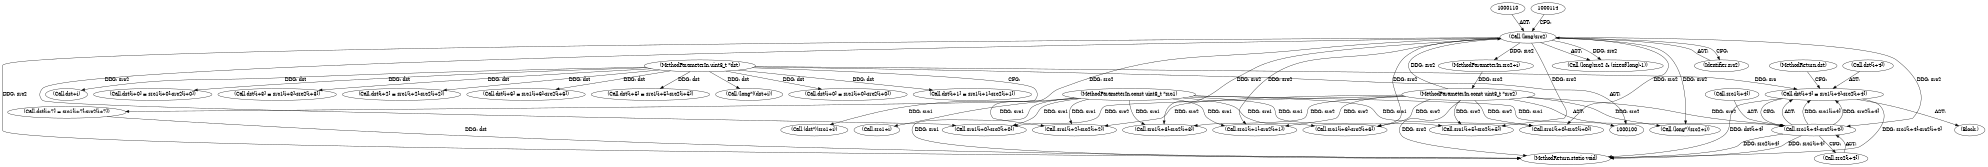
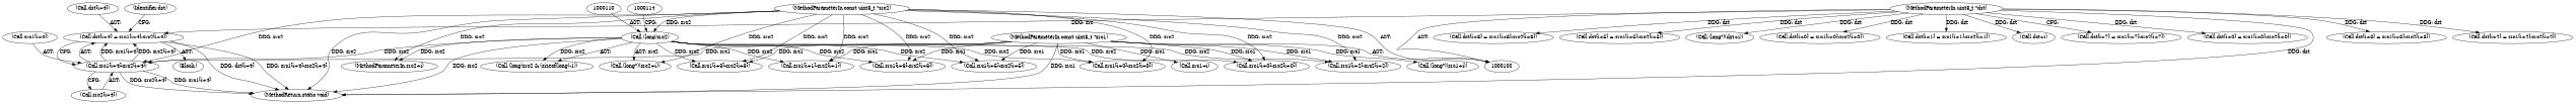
  digraph {
    n1 [label="(Call,dst[i+4] = src1[i+4]-src2[i+4])"]
    n2 [label="(Call,src1[i+4]-src2[i+4])"]
    n3 [label="(MethodReturn,static void)"]
    n4 [label="(Block,)"]
    n5 [label="(Call,src2[i+4])"]
    n6 [label="(MethodParameterIn,const uint8_t *src1)"]
    n7 [label="(Call,src1[i+0]-src2[i+0])"]
    n8 [label="(Call,src1[i+2]-src2[i+2])"]
    n9 [label="(Call,src1[i+3]-src2[i+3])"]
-   n10 [label="(Call,(dst*)(src1+i))"]
+   n10 [label="(Call,(long*)(src1+i))"]
    n11 [label="(Call,src1[i+1]-src2[i+1])"]
    n12 [label="(Call,src1+i)"]
    n13 [label="(Call,src1[i+6]-src2[i+6])"]
    n14 [label="(Call,src1[i+5]-src2[i+5])"]
    n15 [label="(Call,src1[i+0]-src2[i+0])"]
    1000100
    n17 [label="(Call,(long)src2)"]
    n18 [label="(Call,(long)src2 & (sizeof(long)-1))"]
    n19 [label="(MethodParameterIn,src2+i)"]
    n20 [label="(Call,(long*)(src2+i))"]
-   n21 [label="(Identifier,src2)"]
    n22 [label="(MethodParameterIn,const uint8_t *src2)"]
    n23 [label="(MethodParameterIn,uint8_t *dst)"]
    n24 [label="(Call,dst+i)"]
    n25 [label="(Call,dst[i+7] = src1[i+7]-src2[i+7])"]
    n26 [label="(Call,dst[i+0] = src1[i+0]-src2[i+0])"]
    n27 [label="(Call,dst[i+3] = src1[i+3]-src2[i+3])"]
    n28 [label="(Call,dst[i+2] = src1[i+2]-src2[i+2])"]
    n29 [label="(Call,dst[i+6] = src1[i+6]-src2[i+6])"]
    n30 [label="(Call,dst[i+5] = src1[i+5]-src2[i+5])"]
    n31 [label="(Call,(long*)(dst+i))"]
    n32 [label="(Call,dst[i+0] = src1[i+0]-src2[i+0])"]
    n33 [label="(Call,dst[i+1] = src1[i+1]-src2[i+1])"]
    n34 [label="(Call,src1[i+4])"]
-   n35 [label="(MethodReturn,dst)"]
+   n35 [label="(Identifier,dst)"]
    n36 [label="(Call,dst[i+4])"]
    1000110
    1000114
    n1 -> n2 [label="CFG: "]
    n1 -> n3 [label="DDG: dst[i+4]"]
    n1 -> n3 [label="DDG: src1[i+4]-src2[i+4]"]
    n1 -> n4 [label="AST: "]
    n2 -> n1 [label="AST: "]
    n2 -> n1 [label="DDG: src1[i+4]"]
    n2 -> n1 [label="DDG: src2[i+4]"]
    n2 -> n3 [label="DDG: src2[i+4]"]
    n2 -> n3 [label="DDG: src1[i+4]"]
    n2 -> n5 [label="CFG: "]
    n5 -> n2 [label="AST: "]
    n6 -> n2 [label="DDG: src1"]
    n6 -> n3 [label="DDG: src1"]
    n6 -> n7 [label="DDG: src1"]
    n6 -> n8 [label="DDG: src1"]
    n6 -> n9 [label="DDG: src1"]
    n6 -> n10 [label="DDG: src1"]
    n6 -> n11 [label="DDG: src1"]
    n6 -> n12 [label="DDG: src1"]
    n6 -> n13 [label="DDG: src1"]
    n6 -> n14 [label="DDG: src1"]
    n6 -> n15 [label="DDG: src1"]
+   n6 -> 1000100 [label="AST: "]
    n17 -> n2 [label="DDG: src2"]
    n17 -> n3 [label="DDG: src2"]
    n17 -> n7 [label="DDG: src2"]
    n17 -> n8 [label="DDG: src2"]
    n17 -> n9 [label="DDG: src2"]
    n17 -> n11 [label="DDG: src2"]
    n17 -> n13 [label="DDG: src2"]
    n17 -> n14 [label="DDG: src2"]
    n17 -> n15 [label="DDG: src2"]
    n17 -> n18 [label="AST: "]
    n17 -> n18 [label="DDG: src2"]
    n17 -> n19 [label="DDG: src2"]
-   n17 -> n20 [label="DDG: src2"]
-   n17 -> n21 [label="CFG: "]
-   n21 -> n17 [label="AST: "]
+   n17 -> n20 [label="AST: src2"]
    n22 -> n2 [label="DDG: src2"]
    n22 -> n3 [label="DDG: src2"]
    n22 -> n7 [label="DDG: src2"]
    n22 -> n8 [label="DDG: src2"]
    n22 -> n9 [label="DDG: src2"]
    n22 -> n11 [label="DDG: src2"]
    n22 -> n13 [label="DDG: src2"]
    n22 -> n14 [label="DDG: src2"]
    n22 -> n15 [label="DDG: src2"]
    n22 -> 1000100 [label="AST: "]
    n22 -> n17 [label="DDG: src2"]
-   n19 -> n22 [label="DDG: src2"]
+   n22 -> n19 [label="DDG: src2"]
    n22 -> n20 [label="DDG: src2"]
    n23 -> n1 [label="DDG: src"]
-   n25 -> n3 [label="DDG: dst"]
+   n23 -> n3 [label="DDG: dst"]
    n23 -> 1000100 [label="AST: "]
    n23 -> n24 [label="DDG: dst"]
    n23 -> n25 [label="CFG: "]
    n23 -> n26 [label="DDG: dst"]
    n23 -> n27 [label="DDG: dst"]
    n23 -> n28 [label="DDG: dst"]
    n23 -> n29 [label="DDG: dst"]
    n23 -> n30 [label="DDG: dst"]
    n23 -> n31 [label="DDG: dst"]
    n23 -> n32 [label="DDG: dst"]
    n23 -> n33 [label="DDG: dst"]
    n34 -> n2 [label="AST: "]
    n35 -> n1 [label="CFG: "]
    n36 -> n1 [label="AST: "]
    1000110 -> n17 [label="AST: "]
    1000114 -> n17 [label="CFG: "]
  }
